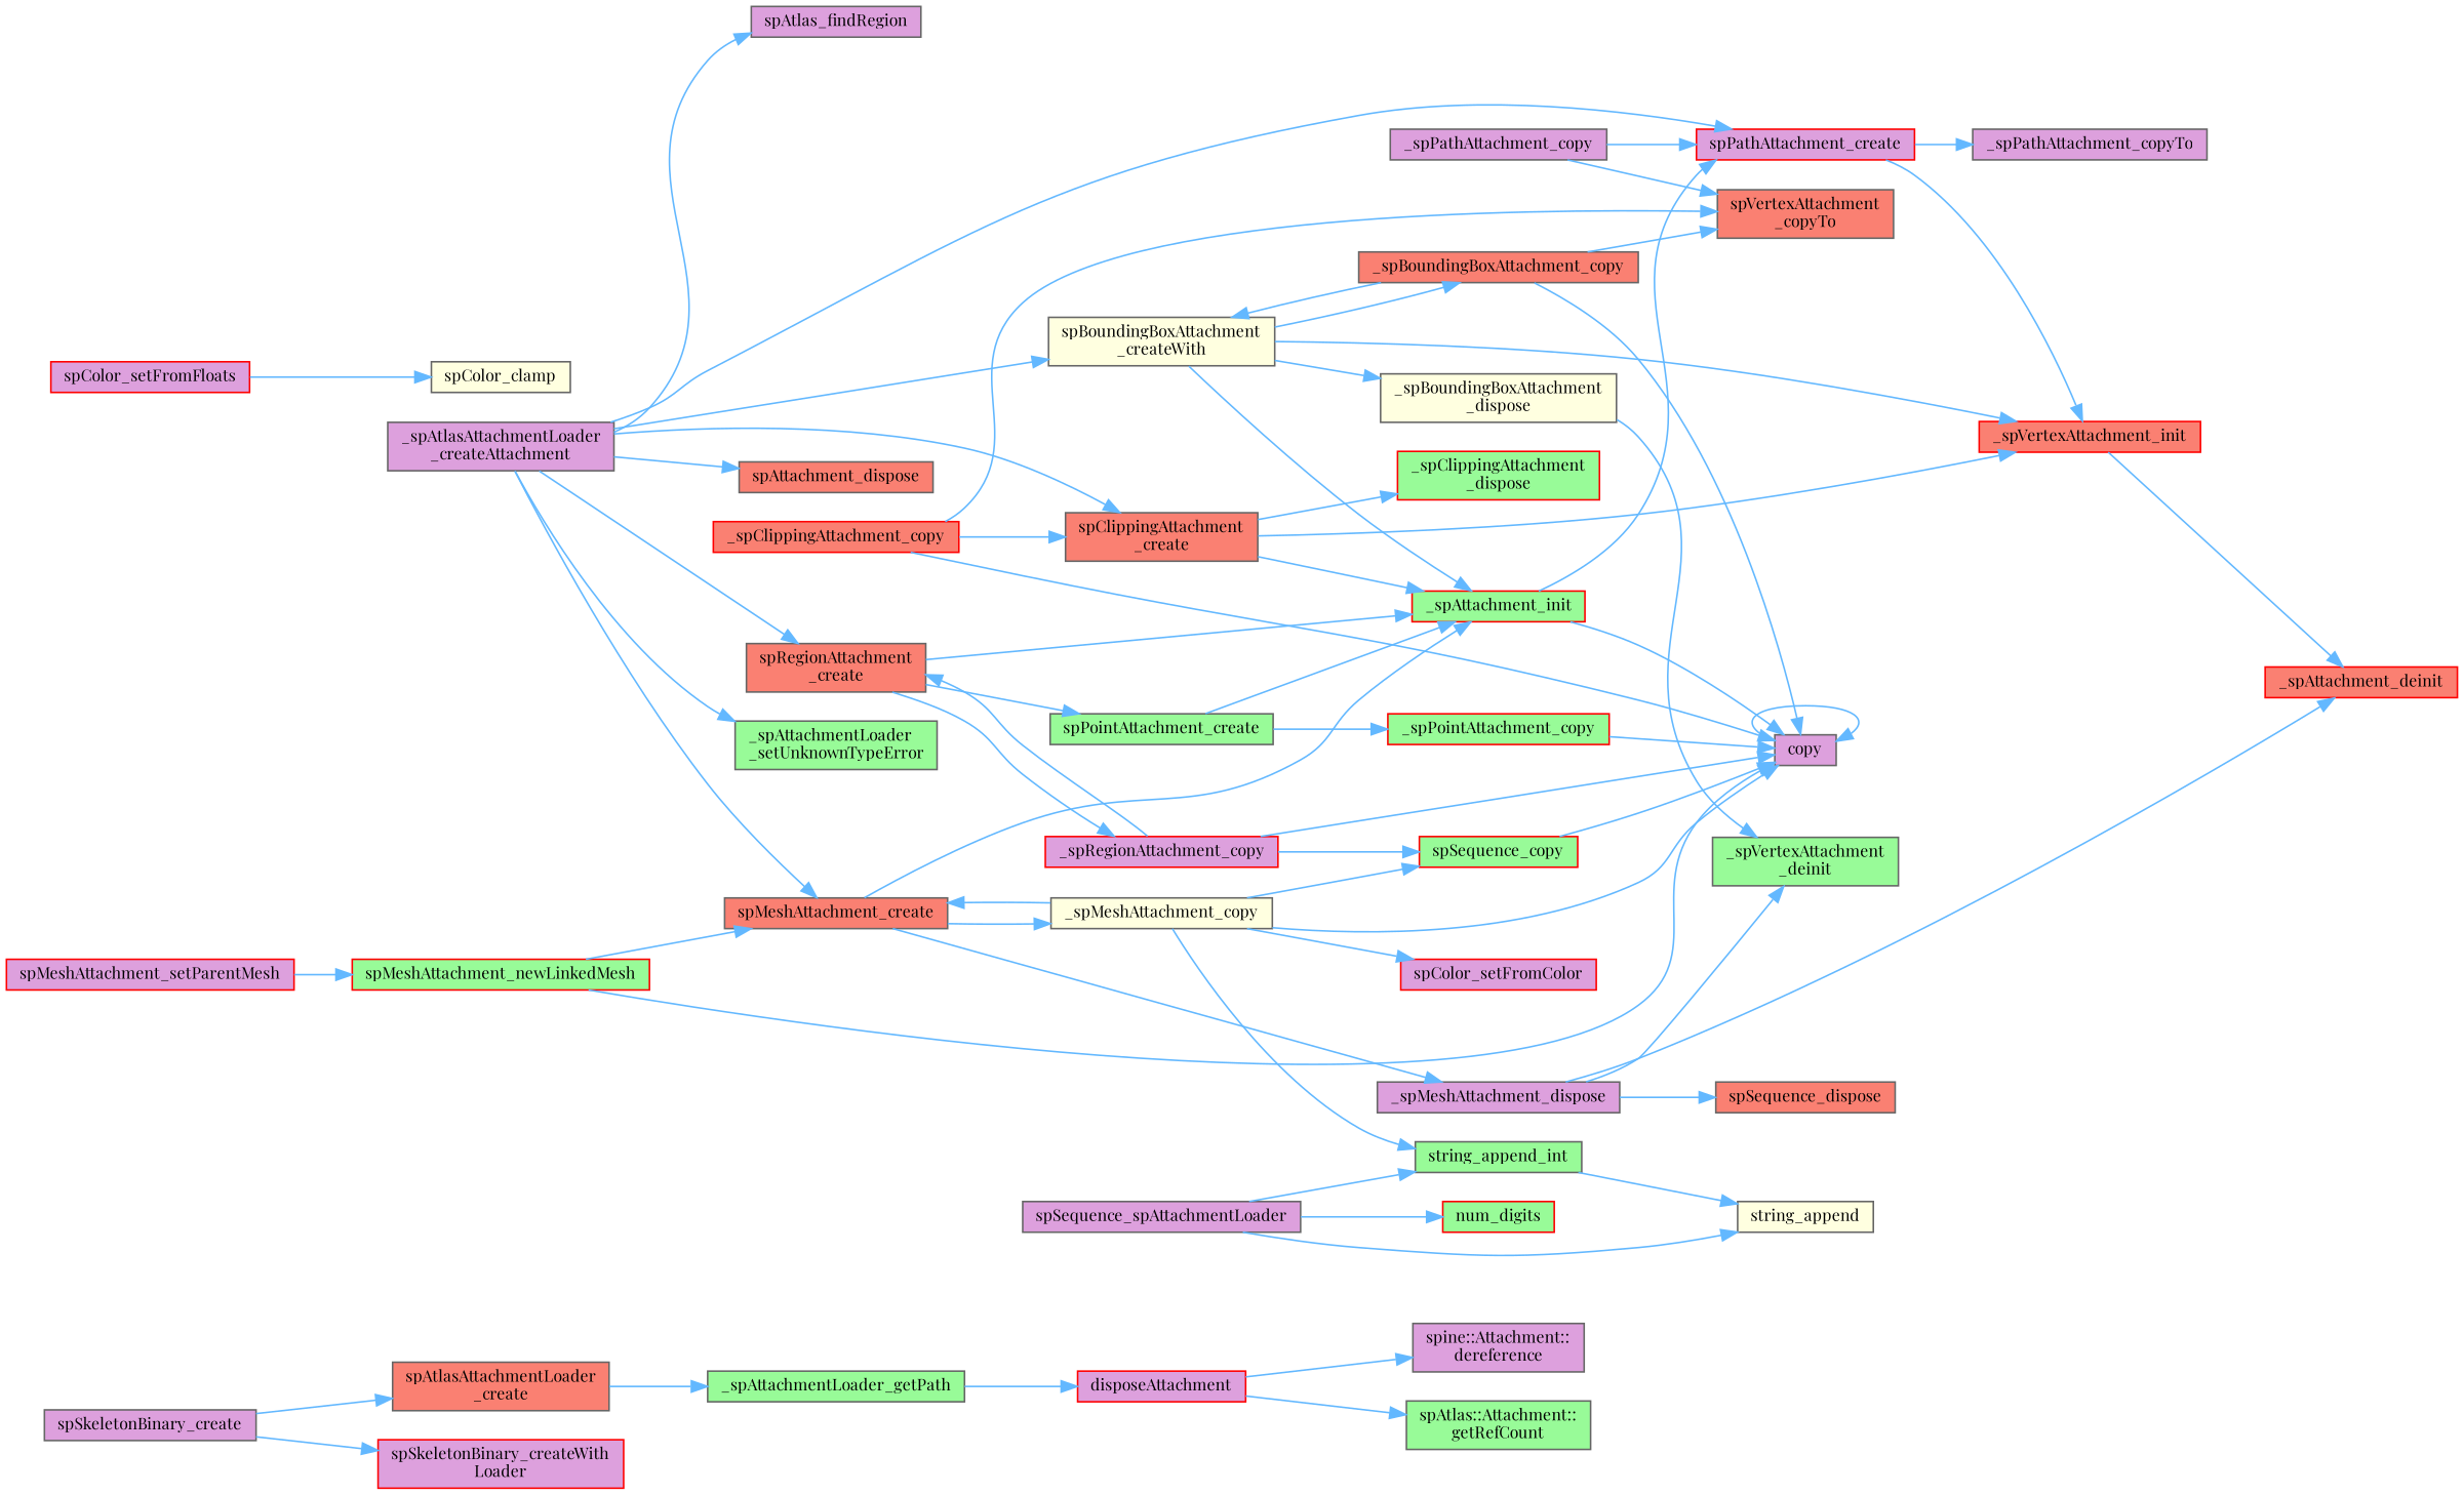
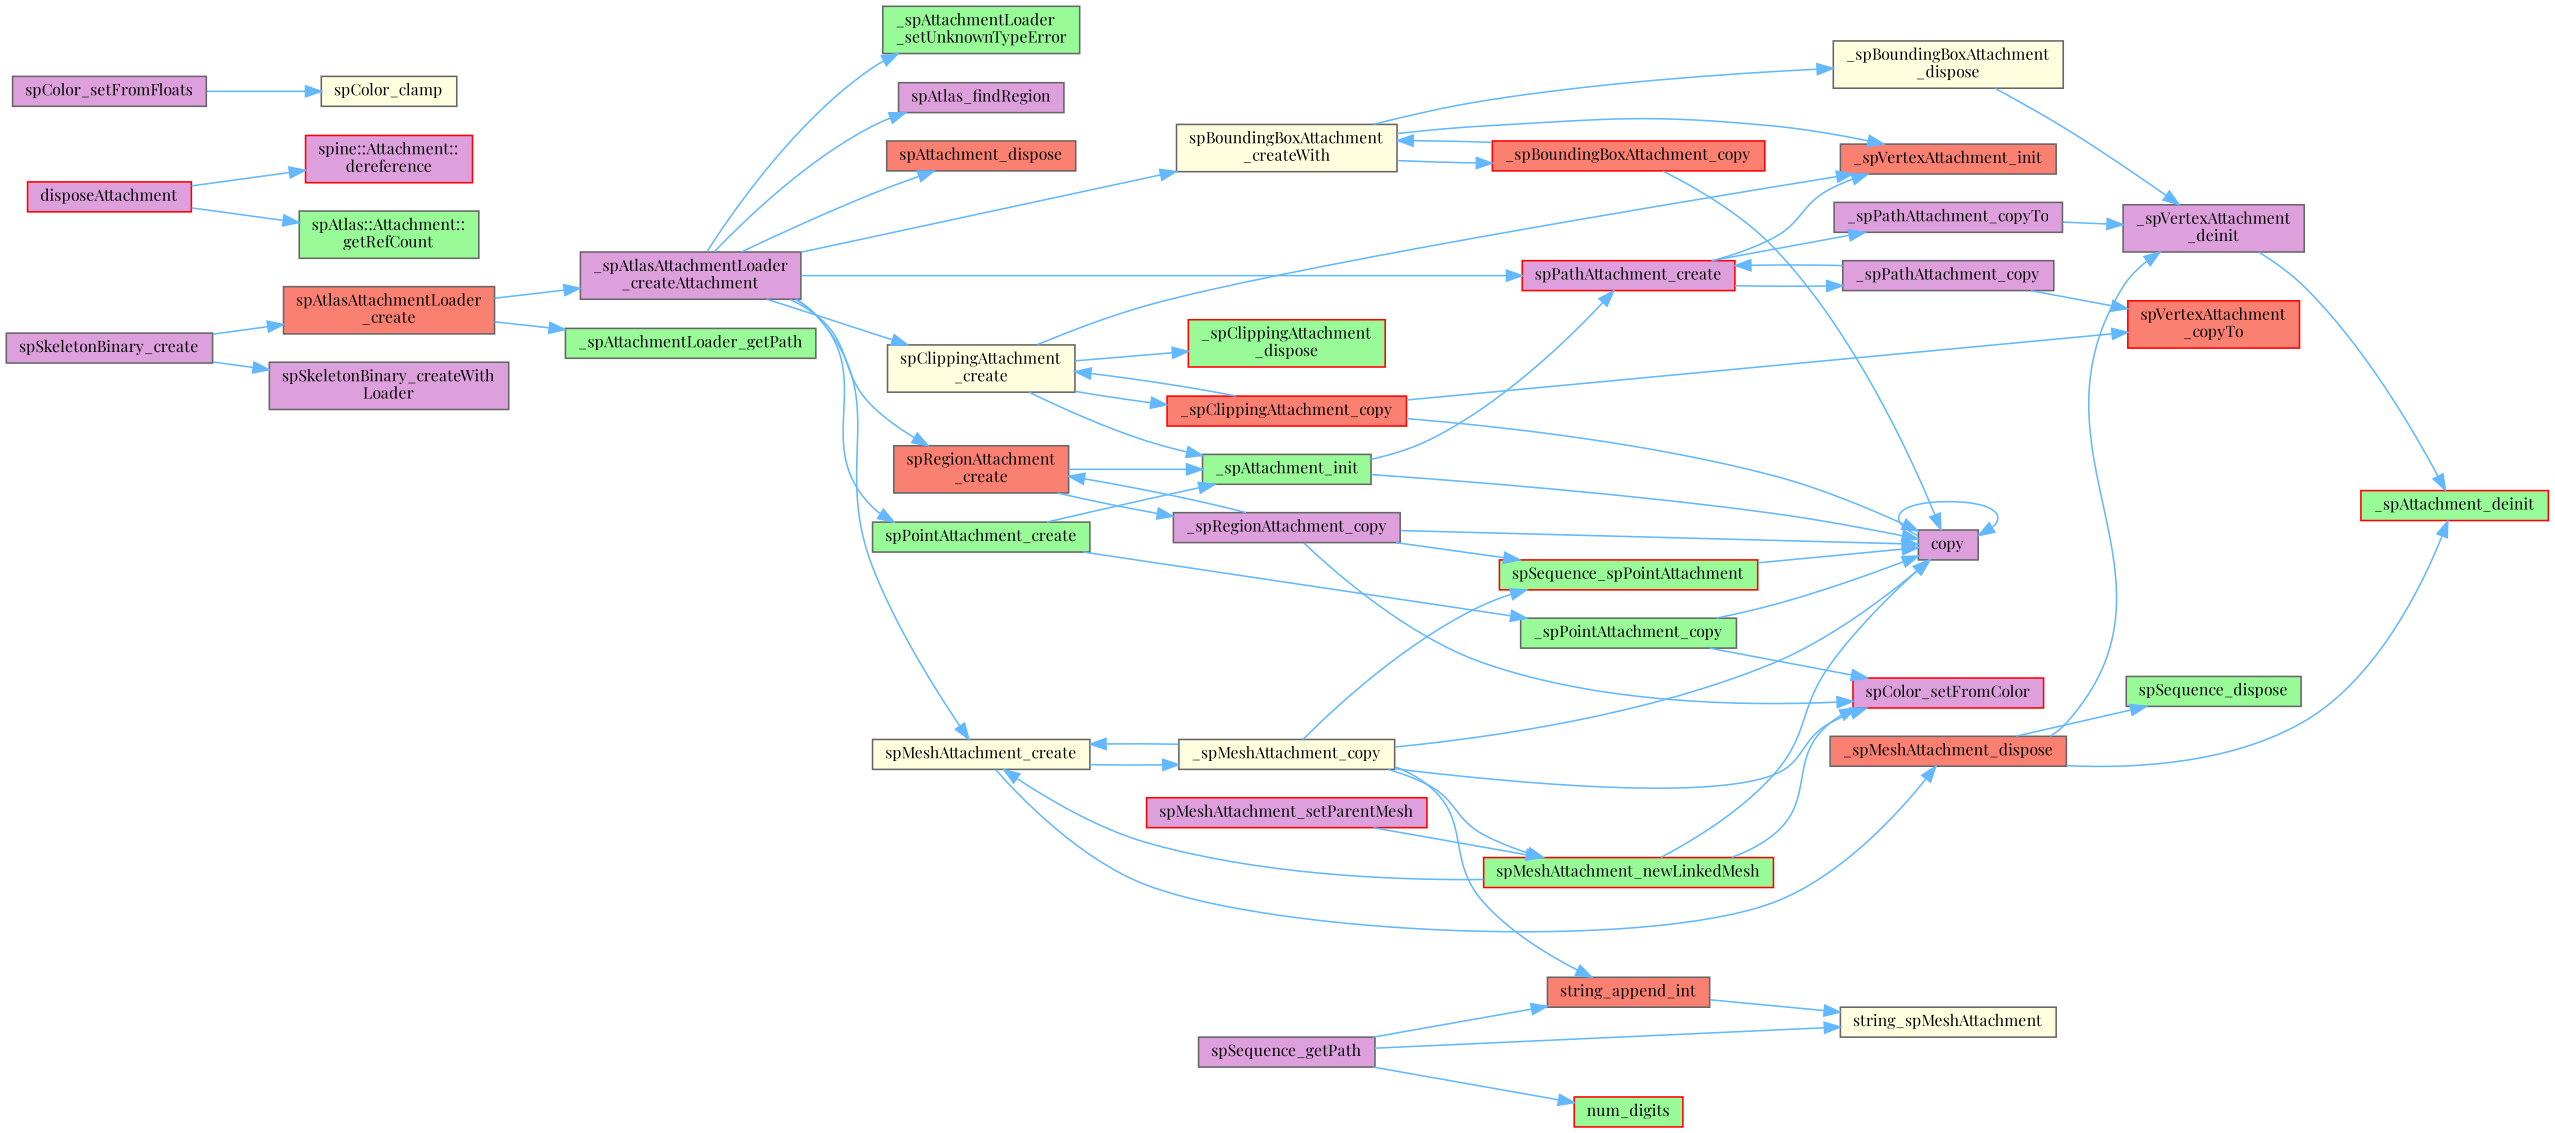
  digraph {
    fontname="Playfair Display"
    rankdir=LR
    node [color=grey40 fillcolor=plum fontname="Playfair Display" fontsize=10 shape=box style=filled]
    edge [color=steelblue1 fontname="Playfair Display" fontsize=10 labelfontname=Helvetica labelfontsize=10 style=solid]
    n1 [color=gray40 fontcolor=black height=0.2 label=spSkeletonBinary_create width=0.4]
    n2 [fillcolor=salmon height=0.2 label="spAtlasAttachmentLoader\l_create" width=0.4]
-   n3 [color=red height=0.2 label="spSkeletonBinary_createWith\lLoader" width=0.4]
+   n3 [height=0.2 label="spSkeletonBinary_createWith\lLoader" width=0.4]
    n4 [height=0.2 label="_spAtlasAttachmentLoader\l_createAttachment" width=0.4]
    n5 [fillcolor=palegreen height=0.2 label=_spAttachmentLoader_getPath width=0.4]
    n6 [fillcolor=palegreen height=0.2 label="_spAttachmentLoader\l_setUnknownTypeError" width=0.4]
    n7 [height=0.2 label=spAtlas_findRegion width=0.4]
    n8 [fillcolor=salmon height=0.2 label=spAttachment_dispose width=0.4]
    n9 [fillcolor=lightyellow height=0.2 label="spBoundingBoxAttachment\l_createWith" width=0.4]
-   n10 [fillcolor=salmon height=0.2 label="spClippingAttachment\l_create" width=0.4]
-   n11 [fillcolor=salmon height=0.2 label=spMeshAttachment_create width=0.4]
+   n10 [fillcolor=lightyellow height=0.2 label="spClippingAttachment\l_create" width=0.4]
+   n11 [fillcolor=lightyellow height=0.2 label=spMeshAttachment_create width=0.4]
    n12 [color=red height=0.2 label=spPathAttachment_create width=0.4]
    n13 [fillcolor=palegreen height=0.2 label=spPointAttachment_create width=0.4]
    n14 [fillcolor=salmon height=0.2 label="spRegionAttachment\l_create" width=0.4]
    n15 [color=red height=0.2 label=disposeAttachment width=0.4]
-   n16 [color=red fillcolor=palegreen height=0.2 label=_spAttachment_init width=0.4]
-   n17 [fillcolor=salmon height=0.2 label=_spBoundingBoxAttachment_copy width=0.4]
+   n16 [fillcolor=palegreen height=0.2 label=_spAttachment_init width=0.4]
+   n17 [color=red fillcolor=salmon height=0.2 label=_spBoundingBoxAttachment_copy width=0.4]
    n18 [fillcolor=lightyellow height=0.2 label="_spBoundingBoxAttachment\l_dispose" width=0.4]
-   n19 [color=red fillcolor=salmon height=0.2 label=_spVertexAttachment_init width=0.4]
+   n19 [fillcolor=salmon height=0.2 label=_spVertexAttachment_init width=0.4]
    n20 [color=red fillcolor=salmon height=0.2 label=_spClippingAttachment_copy width=0.4]
    n21 [color=red fillcolor=palegreen height=0.2 label="_spClippingAttachment\l_dispose" width=0.4]
    n22 [fillcolor=lightyellow height=0.2 label=_spMeshAttachment_copy width=0.4]
-   n23 [height=0.2 label=_spMeshAttachment_dispose width=0.4]
+   n23 [fillcolor=salmon height=0.2 label=_spMeshAttachment_dispose width=0.4]
    n24 [height=0.2 label=_spPathAttachment_copy width=0.4]
    n25 [height=0.2 label=_spPathAttachment_copyTo width=0.4]
-   n26 [color=red fillcolor=palegreen height=0.2 label=_spPointAttachment_copy width=0.4]
-   n27 [color=red height=0.2 label=_spRegionAttachment_copy width=0.4]
-   n28 [height=0.2 label=spSequence_spAttachmentLoader width=0.4]
+   n26 [fillcolor=palegreen height=0.2 label=_spPointAttachment_copy width=0.4]
+   n27 [height=0.2 label=_spRegionAttachment_copy width=0.4]
+   n28 [height=0.2 label=spSequence_getPath width=0.4]
    n29 [color=red fillcolor=palegreen height=0.2 label=num_digits width=0.4]
-   n30 [fillcolor=lightyellow height=0.2 label=string_append width=0.4]
-   n31 [fillcolor=palegreen height=0.2 label=string_append_int width=0.4]
+   n30 [fillcolor=lightyellow height=0.2 label=string_spMeshAttachment width=0.4]
+   n31 [fillcolor=salmon height=0.2 label=string_append_int width=0.4]
    n32 [height=0.2 label=copy width=0.4]
-   n33 [fillcolor=salmon height=0.2 label="spVertexAttachment\l_copyTo" width=0.4]
-   n34 [fillcolor=palegreen height=0.2 label="_spVertexAttachment\l_deinit" width=0.4]
-   n35 [color=red fillcolor=salmon height=0.2 label=_spAttachment_deinit width=0.4]
+   n33 [color=red fillcolor=salmon height=0.2 label="spVertexAttachment\l_copyTo" width=0.4]
+   n34 [height=0.2 label="_spVertexAttachment\l_deinit" width=0.4]
+   n35 [color=red fillcolor=palegreen height=0.2 label=_spAttachment_deinit width=0.4]
    n36 [color=red height=0.2 label=spColor_setFromColor width=0.4]
    n37 [color=red fillcolor=palegreen height=0.2 label=spMeshAttachment_newLinkedMesh width=0.4]
-   n38 [color=red fillcolor=palegreen height=0.2 label=spSequence_copy width=0.4]
-   n39 [fillcolor=salmon height=0.2 label=spSequence_dispose width=0.4]
-   n40 [color=red height=0.2 label=spColor_setFromFloats width=0.4]
+   n38 [color=red fillcolor=palegreen height=0.2 label=spSequence_spPointAttachment width=0.4]
+   n39 [fillcolor=palegreen height=0.2 label=spSequence_dispose width=0.4]
+   n40 [height=0.2 label=spColor_setFromFloats width=0.4]
    n41 [fillcolor=lightyellow height=0.2 label=spColor_clamp width=0.4]
    n42 [color=red height=0.2 label=spMeshAttachment_setParentMesh width=0.4]
-   n43 [height=0.2 label="spine::Attachment::\ldereference" width=0.4]
+   n43 [color=red height=0.2 label="spine::Attachment::\ldereference" width=0.4]
    n44 [fillcolor=palegreen height=0.2 label="spAtlas::Attachment::\lgetRefCount" width=0.4]
    n1 -> n2
    n1 -> n3
+   n2 -> n4
    n2 -> n5
    n4 -> n6
    n4 -> n7
    n4 -> n8
    n4 -> n9
    n4 -> n10
    n4 -> n11
    n4 -> n12
-   n14 -> n13
+   n4 -> n13
    n4 -> n14
-   n5 -> n15
-   n9 -> n16
    n9 -> n17
    n9 -> n18
    n9 -> n19
    n10 -> n16
    n10 -> n19
+   n10 -> n20
    n10 -> n21
-   n11 -> n16
    n11 -> n22
    n11 -> n23
    n12 -> n19
+   n12 -> n24
    n12 -> n25
    n13 -> n16
    n13 -> n26
    n14 -> n16
    n14 -> n27
    n15 -> n43
    n15 -> n44
    n16 -> n12
    n16 -> n32
    n17 -> n9
    n17 -> n32
-   n17 -> n33
    n18 -> n34
    n20 -> n10
    n20 -> n32
    n20 -> n33
    n22 -> n11
    n22 -> n31
    n22 -> n32
    n22 -> n36
+   n22 -> n37
    n22 -> n38
    n23 -> n34
    n23 -> n35
    n23 -> n39
    n24 -> n12
    n24 -> n33
+   n25 -> n34
    n26 -> n32
+   n26 -> n36
    n27 -> n14
    n27 -> n32
+   n27 -> n36
    n27 -> n38
    n28 -> n29
    n28 -> n30
    n28 -> n31
    n31 -> n30
    n32 -> n32
-   n19 -> n35
+   n34 -> n35
    n37 -> n11
    n37 -> n32
+   n37 -> n36
    n38 -> n32
    n40 -> n41
    n42 -> n37
  }
